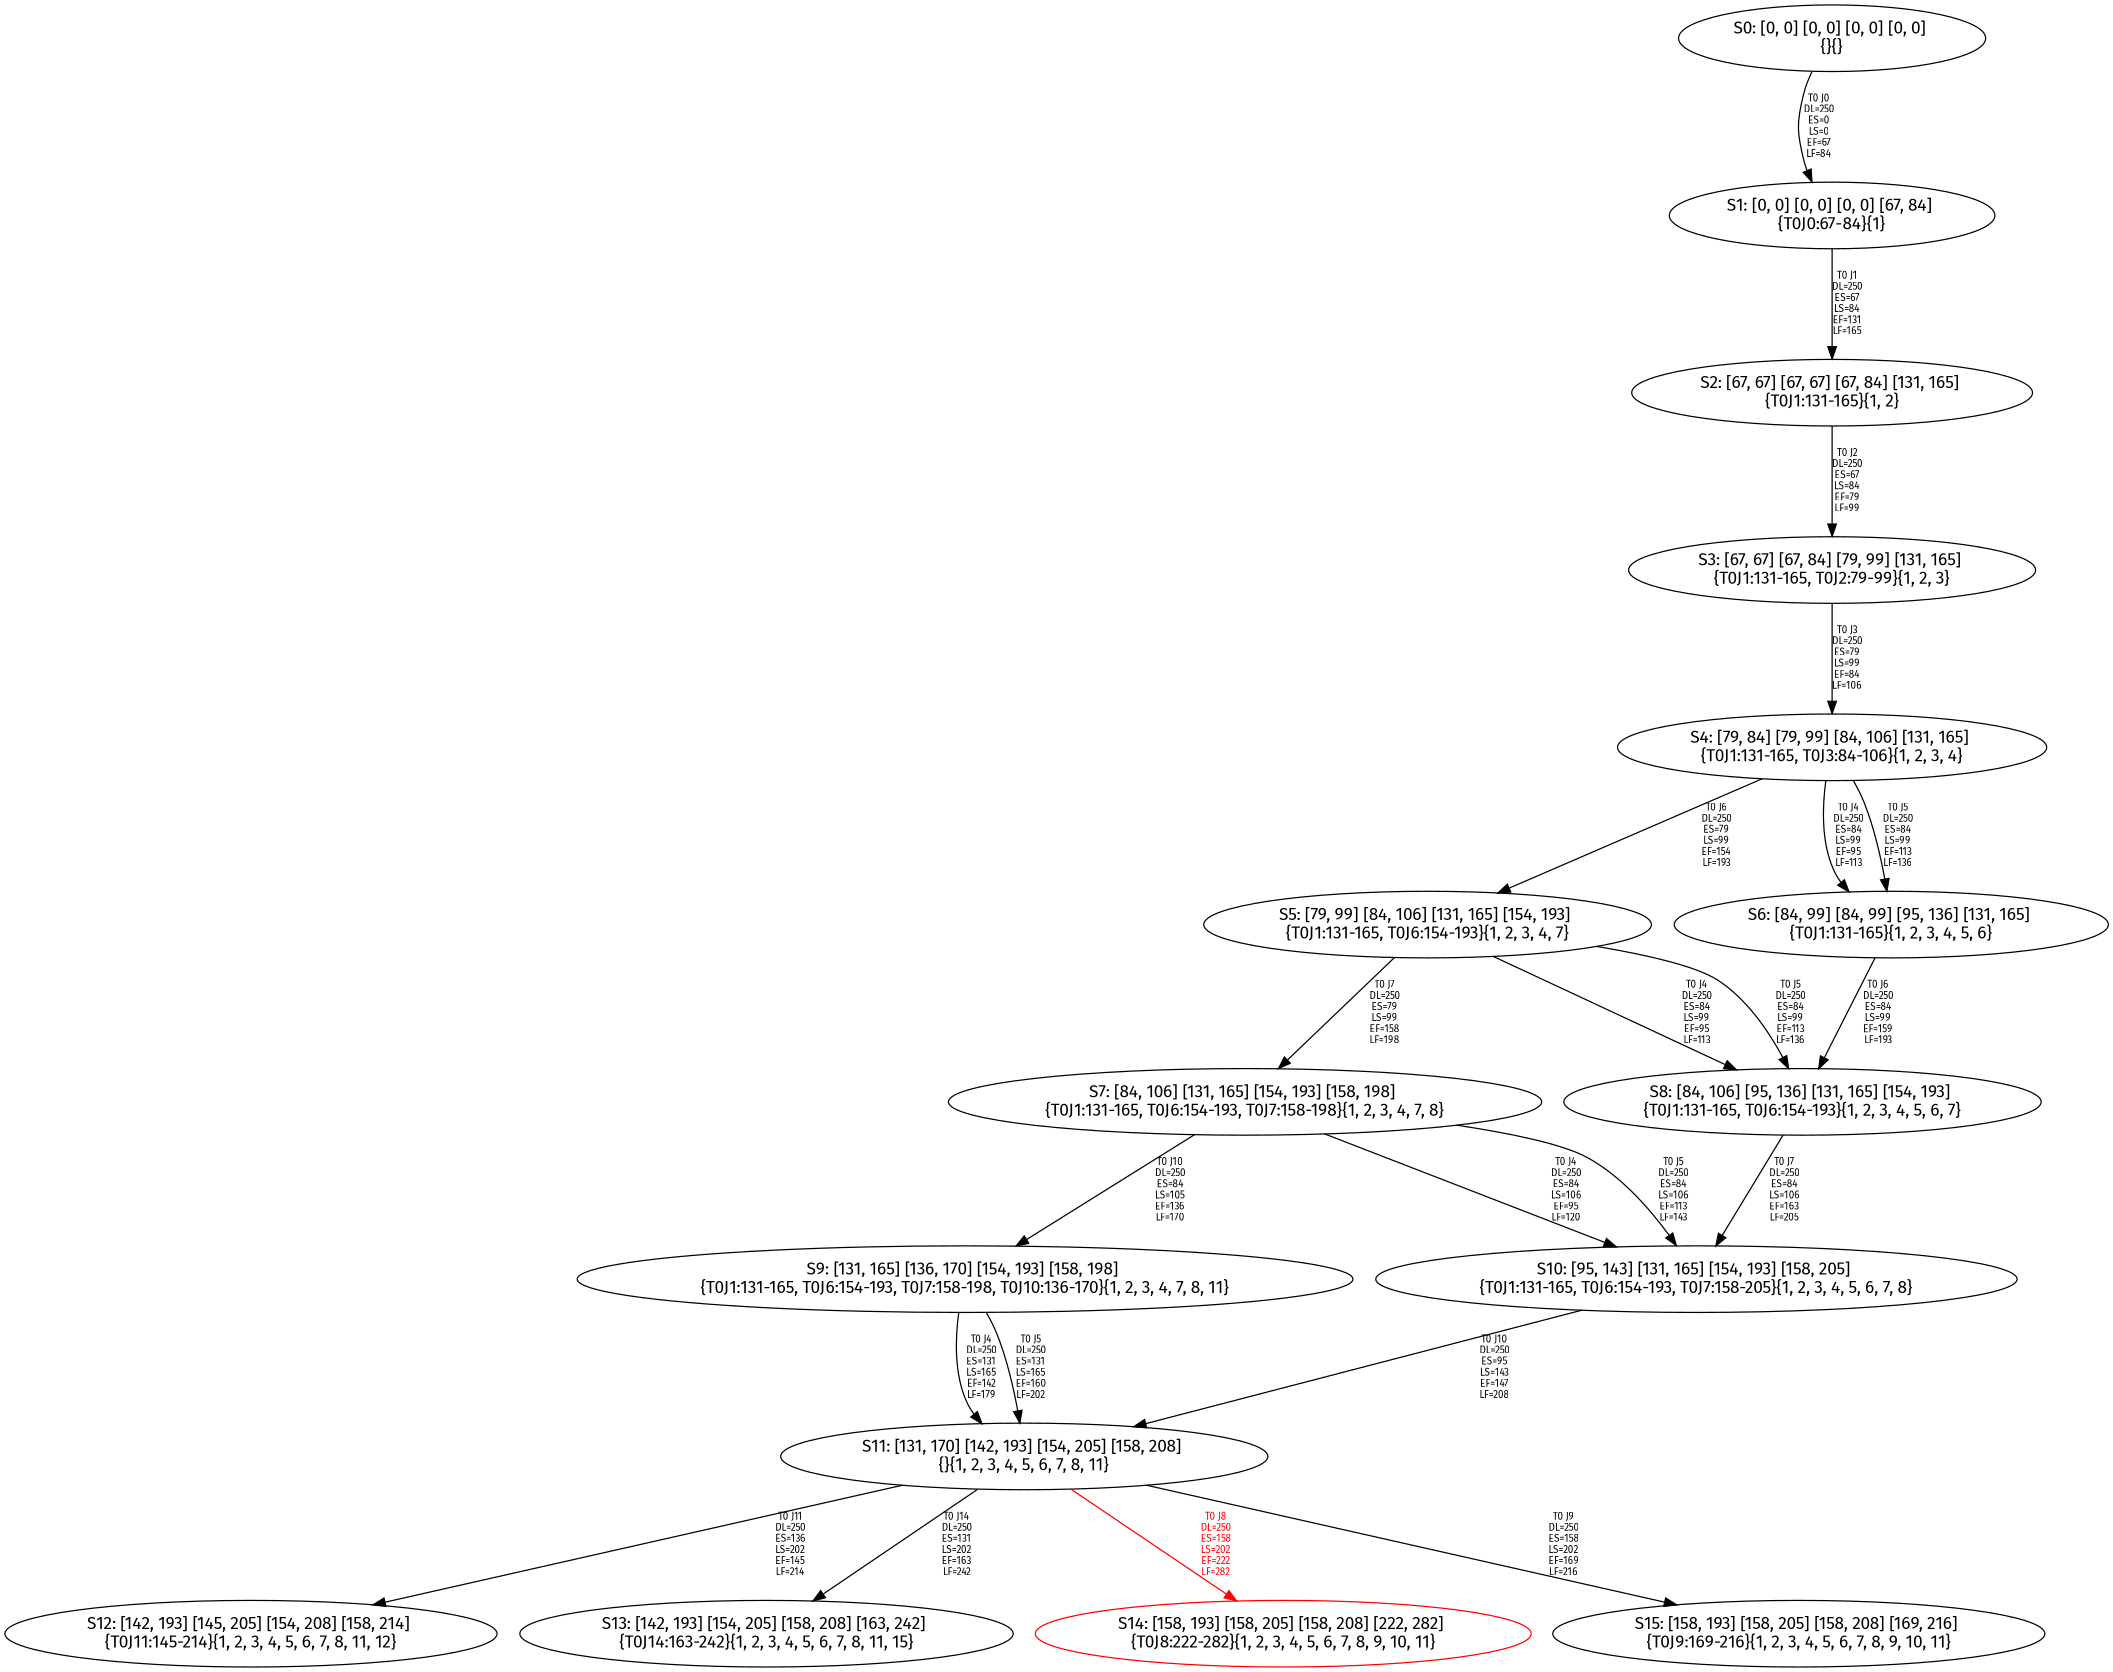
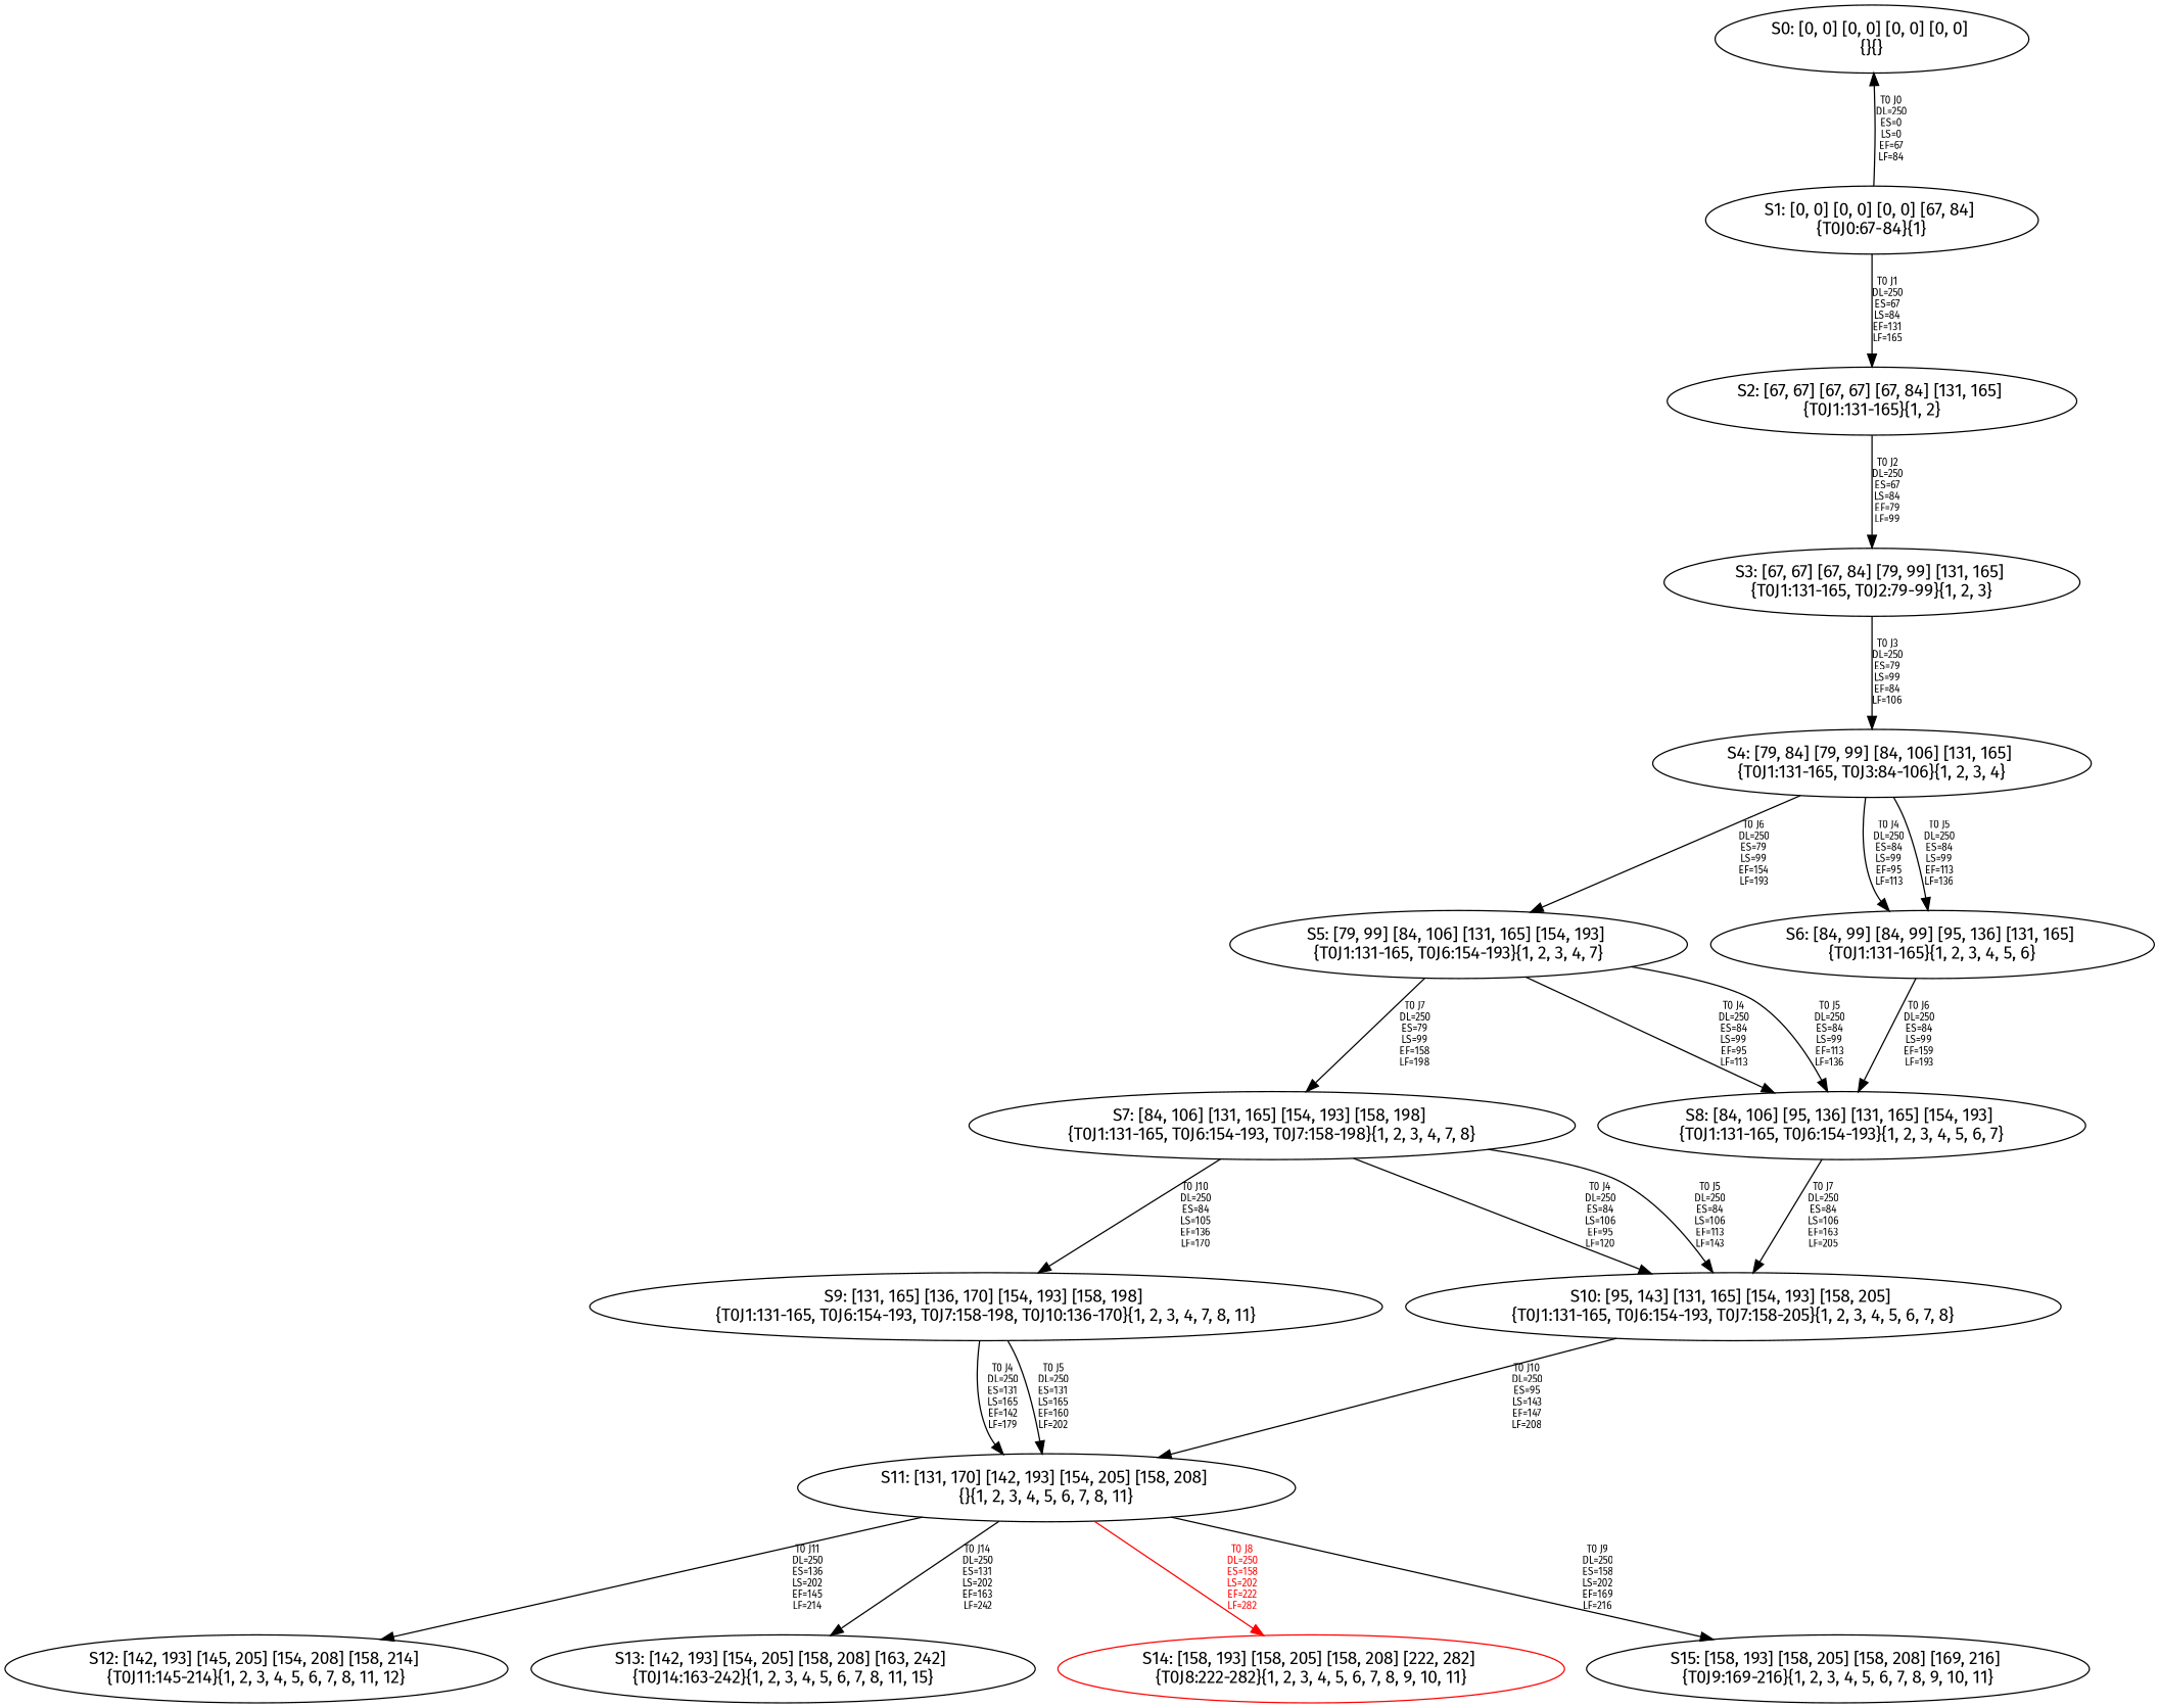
  digraph {
    fontname="Fira Sans"
    node [fontname="Fira Sans"]
    edge [fontsize=8 fontname="Fira Sans"]
    n1 [label="S0: [0, 0] [0, 0] [0, 0] [0, 0] \n{}{}"]
    n2 [label="S1: [0, 0] [0, 0] [0, 0] [67, 84] \n{T0J0:67-84}{1}"]
    n3 [label="S2: [67, 67] [67, 67] [67, 84] [131, 165] \n{T0J1:131-165}{1, 2}"]
    n4 [label="S3: [67, 67] [67, 84] [79, 99] [131, 165] \n{T0J1:131-165, T0J2:79-99}{1, 2, 3}"]
    n5 [label="S4: [79, 84] [79, 99] [84, 106] [131, 165] \n{T0J1:131-165, T0J3:84-106}{1, 2, 3, 4}"]
    n6 [label="S5: [79, 99] [84, 106] [131, 165] [154, 193] \n{T0J1:131-165, T0J6:154-193}{1, 2, 3, 4, 7}"]
    n7 [label="S6: [84, 99] [84, 99] [95, 136] [131, 165] \n{T0J1:131-165}{1, 2, 3, 4, 5, 6}"]
    n8 [label="S7: [84, 106] [131, 165] [154, 193] [158, 198] \n{T0J1:131-165, T0J6:154-193, T0J7:158-198}{1, 2, 3, 4, 7, 8}"]
    n9 [label="S8: [84, 106] [95, 136] [131, 165] [154, 193] \n{T0J1:131-165, T0J6:154-193}{1, 2, 3, 4, 5, 6, 7}"]
    n10 [label="S9: [131, 165] [136, 170] [154, 193] [158, 198] \n{T0J1:131-165, T0J6:154-193, T0J7:158-198, T0J10:136-170}{1, 2, 3, 4, 7, 8, 11}"]
    n11 [label="S10: [95, 143] [131, 165] [154, 193] [158, 205] \n{T0J1:131-165, T0J6:154-193, T0J7:158-205}{1, 2, 3, 4, 5, 6, 7, 8}"]
    n12 [label="S11: [131, 170] [142, 193] [154, 205] [158, 208] \n{}{1, 2, 3, 4, 5, 6, 7, 8, 11}"]
    n13 [label="S12: [142, 193] [145, 205] [154, 208] [158, 214] \n{T0J11:145-214}{1, 2, 3, 4, 5, 6, 7, 8, 11, 12}"]
    n14 [label="S13: [142, 193] [154, 205] [158, 208] [163, 242] \n{T0J14:163-242}{1, 2, 3, 4, 5, 6, 7, 8, 11, 15}"]
    n15 [color=Red label="S14: [158, 193] [158, 205] [158, 208] [222, 282] \n{T0J8:222-282}{1, 2, 3, 4, 5, 6, 7, 8, 9, 10, 11}"]
    n16 [label="S15: [158, 193] [158, 205] [158, 208] [169, 216] \n{T0J9:169-216}{1, 2, 3, 4, 5, 6, 7, 8, 9, 10, 11}"]
-   n1 -> n2 [label="T0 J0\nDL=250\nES=0\nLS=0\nEF=67\nLF=84"]
+   n2 -> n1 [label="T0 J0\nDL=250\nES=0\nLS=0\nEF=67\nLF=84"]
    n2 -> n3 [label="T0 J1\nDL=250\nES=67\nLS=84\nEF=131\nLF=165"]
    n3 -> n4 [label="T0 J2\nDL=250\nES=67\nLS=84\nEF=79\nLF=99"]
    n4 -> n5 [label="T0 J3\nDL=250\nES=79\nLS=99\nEF=84\nLF=106"]
    n5 -> n6 [label="T0 J6\nDL=250\nES=79\nLS=99\nEF=154\nLF=193"]
    n5 -> n7 [label="T0 J4\nDL=250\nES=84\nLS=99\nEF=95\nLF=113"]
    n5 -> n7 [label="T0 J5\nDL=250\nES=84\nLS=99\nEF=113\nLF=136"]
    n6 -> n8 [label="T0 J7\nDL=250\nES=79\nLS=99\nEF=158\nLF=198"]
    n6 -> n9 [label="T0 J4\nDL=250\nES=84\nLS=99\nEF=95\nLF=113"]
    n6 -> n9 [label="T0 J5\nDL=250\nES=84\nLS=99\nEF=113\nLF=136"]
    n7 -> n9 [label="T0 J6\nDL=250\nES=84\nLS=99\nEF=159\nLF=193"]
    n8 -> n10 [label="T0 J10\nDL=250\nES=84\nLS=105\nEF=136\nLF=170"]
    n8 -> n11 [label="T0 J4\nDL=250\nES=84\nLS=106\nEF=95\nLF=120"]
    n8 -> n11 [label="T0 J5\nDL=250\nES=84\nLS=106\nEF=113\nLF=143"]
    n9 -> n11 [label="T0 J7\nDL=250\nES=84\nLS=106\nEF=163\nLF=205"]
    n10 -> n12 [label="T0 J4\nDL=250\nES=131\nLS=165\nEF=142\nLF=179"]
    n10 -> n12 [label="T0 J5\nDL=250\nES=131\nLS=165\nEF=160\nLF=202"]
    n11 -> n12 [label="T0 J10\nDL=250\nES=95\nLS=143\nEF=147\nLF=208"]
    n12 -> n13 [label="T0 J11\nDL=250\nES=136\nLS=202\nEF=145\nLF=214"]
    n12 -> n14 [label="T0 J14\nDL=250\nES=131\nLS=202\nEF=163\nLF=242"]
    n12 -> n15 [color=Red fontcolor=Red label="T0 J8\nDL=250\nES=158\nLS=202\nEF=222\nLF=282"]
    n12 -> n16 [label="T0 J9\nDL=250\nES=158\nLS=202\nEF=169\nLF=216"]
  }
